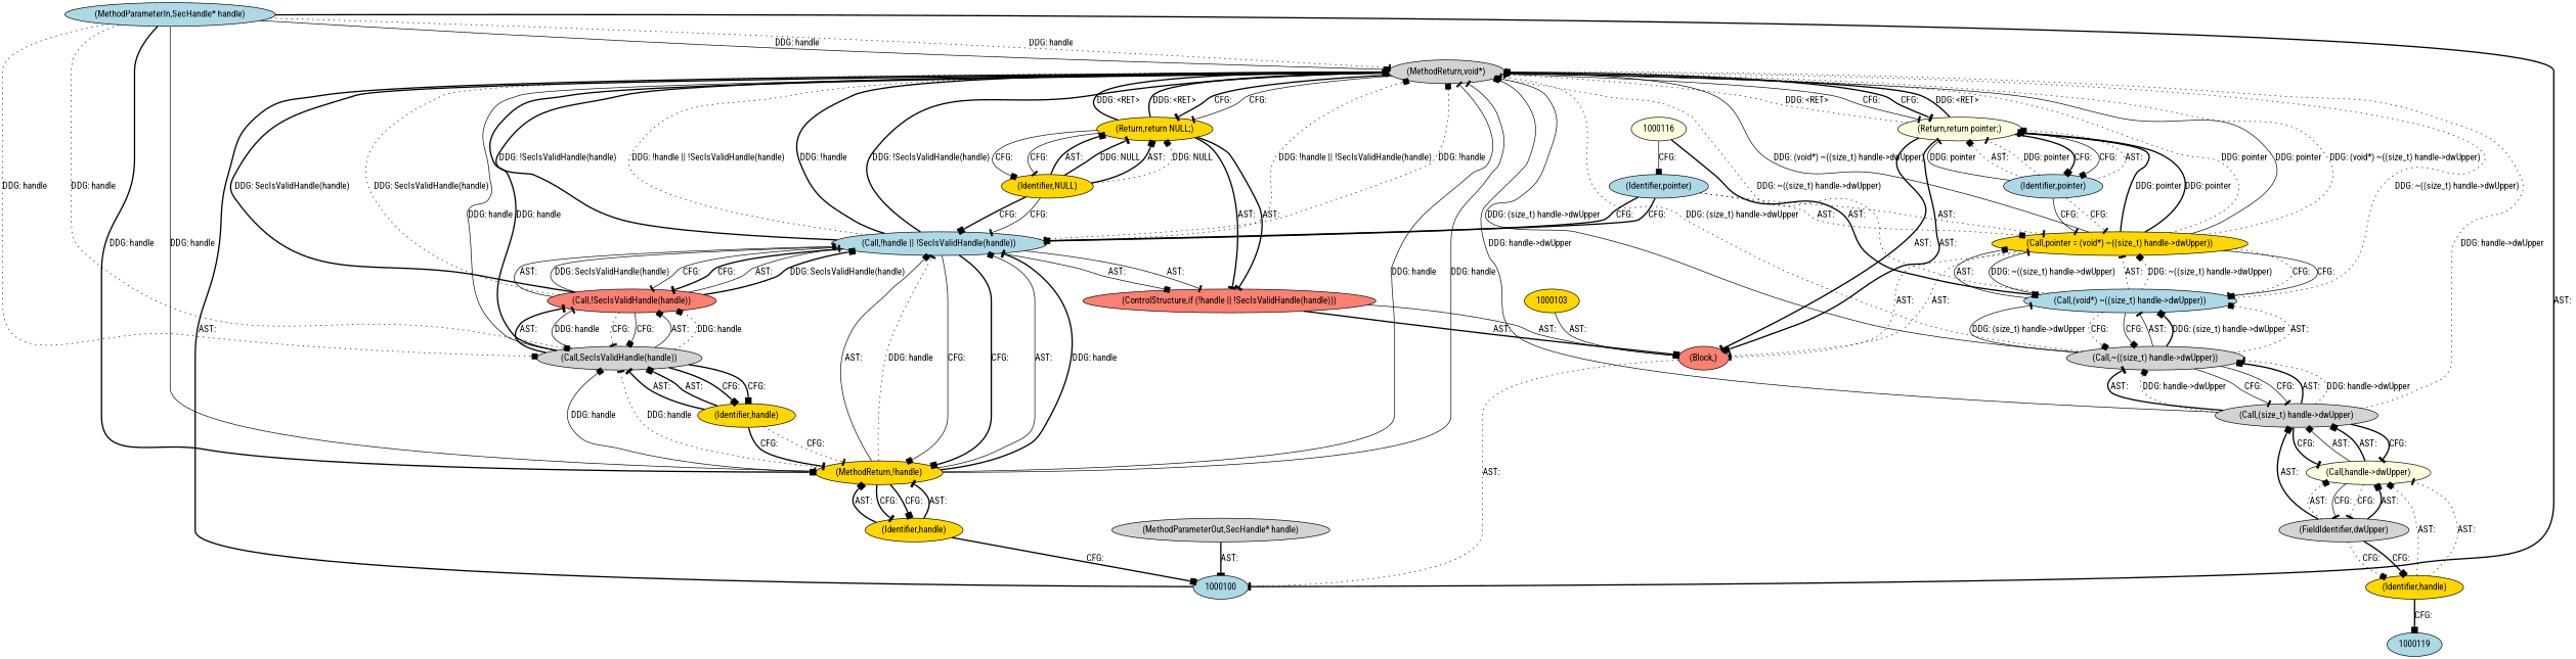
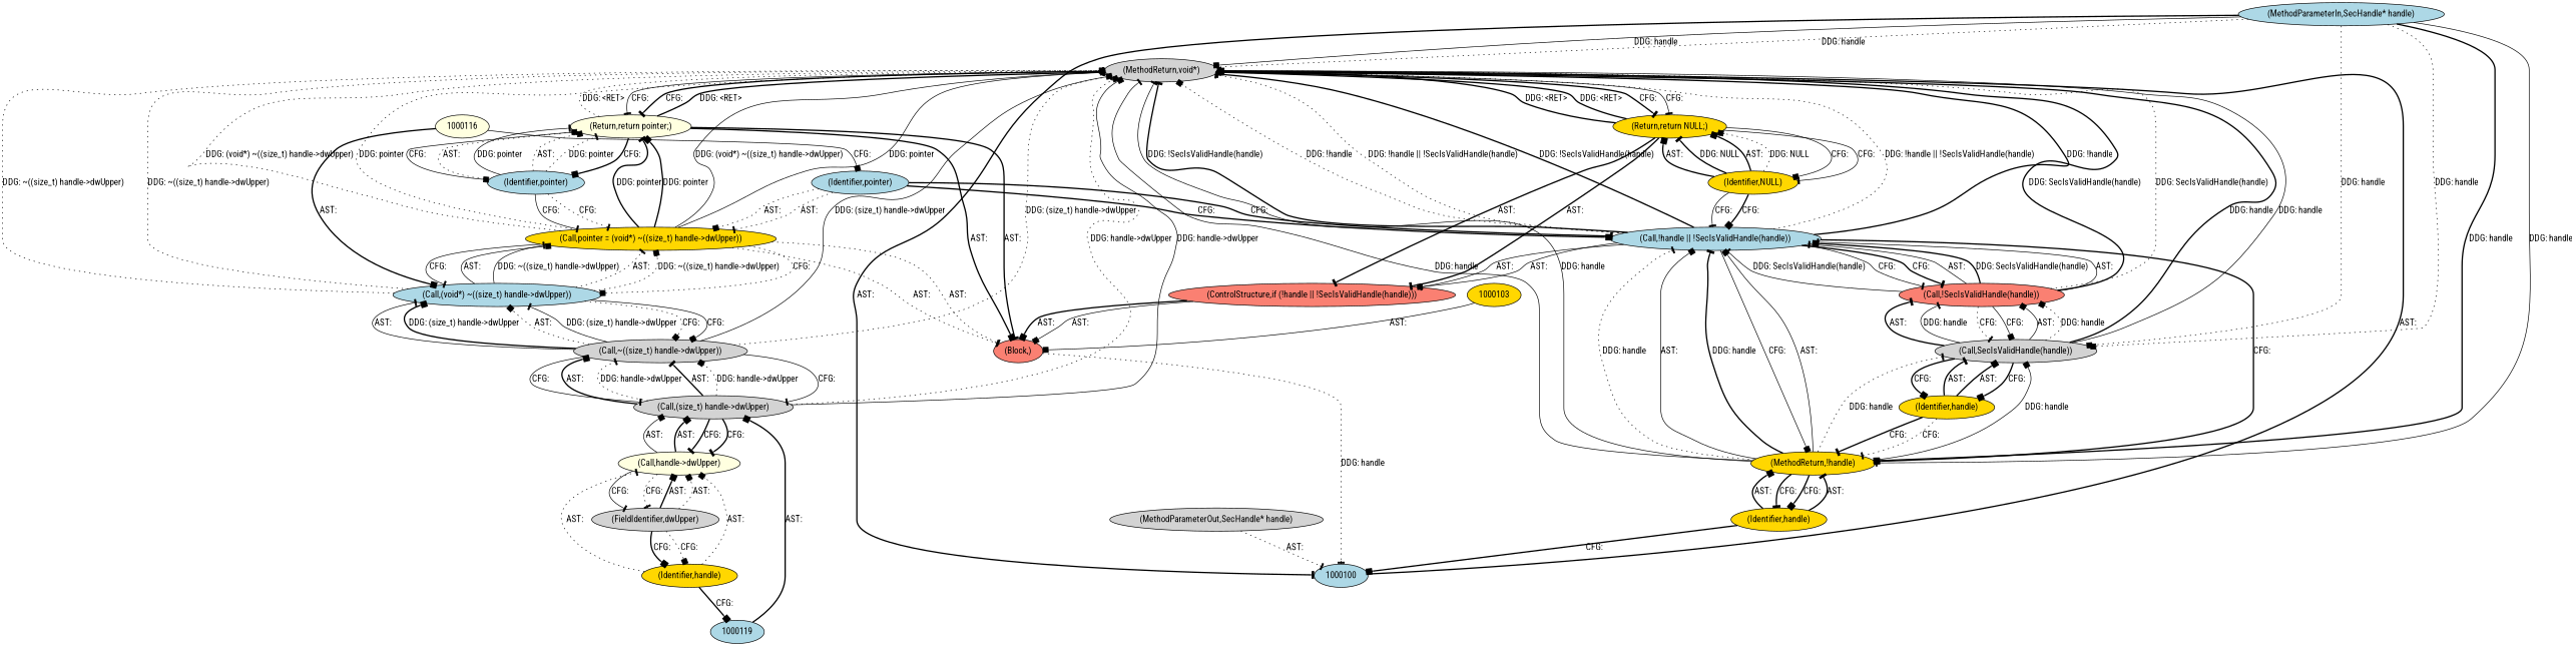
  digraph {
    fontname="Roboto Condensed"
    node [fillcolor=gold fontname="Roboto Condensed" style=filled]
    edge [arrowhead=tee fontname="Roboto Condensed" style=bold]
    n1 [fillcolor=lightgrey label="(MethodReturn,void*)"]
    n2 [fillcolor=lightyellow label="(Return,return pointer;)"]
    n3 [label="(Return,return NULL;)"]
    n4 [fillcolor=lightblue label="(Identifier,pointer)"]
    n5 [fillcolor=salmon label="(Block,)"]
    n6 [fillcolor=salmon label="(ControlStructure,if (!handle || !SecIsValidHandle(handle)))"]
    n7 [label="(Identifier,NULL)"]
    1000100 [fillcolor=lightblue]
    n9 [fillcolor=lightblue label="(MethodParameterIn,SecHandle* handle)"]
    n10 [fillcolor=lightgrey label="(Call,SecIsValidHandle(handle))"]
    n11 [label="(MethodReturn,!handle)"]
    n12 [fillcolor=salmon label="(Call,!SecIsValidHandle(handle))"]
    n13 [label="(Identifier,handle)"]
    n14 [fillcolor=lightblue label="(Call,!handle || !SecIsValidHandle(handle))"]
    n15 [label="(Identifier,handle)"]
    n16 [fillcolor=lightgrey label="(MethodParameterOut,SecHandle* handle)"]
    n17 [label="(Call,pointer = (void*) ~((size_t) handle->dwUpper))"]
    n18 [fillcolor=lightblue label="(Call,(void*) ~((size_t) handle->dwUpper))"]
    n19 [fillcolor=lightgrey label="(Call,~((size_t) handle->dwUpper))"]
    n20 [fillcolor=lightgrey label="(Call,(size_t) handle->dwUpper)"]
    n21 [fillcolor=lightblue label="(Identifier,pointer)"]
    n22 [fillcolor=lightyellow label="(Call,handle->dwUpper)"]
    n23 [fillcolor=lightgrey label="(FieldIdentifier,dwUpper)"]
    n24 [label="(Identifier,handle)"]
    1000119 [fillcolor=lightblue]
    1000103
    1000116 [fillcolor=lightyellow]
    n1 -> n2 [label="CFG: " style=solid]
    n1 -> n2 [label="CFG: "]
    n1 -> n3 [label="CFG: "]
    n1 -> n3 [label="CFG: " style=solid]
    n2 -> n1 [label="DDG: <RET>"]
    n2 -> n1 [label="DDG: <RET>" style=dotted]
    n2 -> n4 [arrowhead=box label="CFG: "]
    n2 -> n4 [arrowhead=box label="CFG: " style=solid]
    n2 -> n5 [label="AST: "]
    n2 -> n5 [arrowhead=box label="AST: "]
    n3 -> n1 [label="DDG: <RET>"]
    n3 -> n1 [arrowhead=box label="DDG: <RET>"]
    n3 -> n6 [label="AST: "]
    n3 -> n6 [label="AST: "]
    n3 -> n7 [arrowhead=box label="CFG: " style=solid]
    n3 -> n7 [label="CFG: " style=solid]
    n4 -> n2 [arrowhead=box label="AST: " style=dotted]
    n4 -> n2 [label="DDG: pointer" style=solid]
    n4 -> n2 [arrowhead=box label="AST: " style=dotted]
    n4 -> n2 [label="DDG: pointer" style=dotted]
    n4 -> n17 [label="CFG: " style=solid]
    n4 -> n17 [label="CFG: " style=dotted]
-   n5 -> 1000100 [label="AST: " style=dotted]
+   n5 -> 1000100 [label="DDG: handle" style=dotted]
    n6 -> n5 [arrowhead=box label="AST: "]
    n6 -> n5 [arrowhead=box label="AST: " style=solid]
    n7 -> n3 [arrowhead=box label="AST: "]
    n7 -> n3 [label="DDG: NULL"]
    n7 -> n3 [arrowhead=box label="AST: "]
    n7 -> n3 [arrowhead=box label="DDG: NULL" style=dotted]
    n7 -> n14 [arrowhead=box label="CFG: "]
    n7 -> n14 [label="CFG: " style=solid]
    1000100 -> n1 [label="AST: "]
    n9 -> n1 [label="DDG: handle" style=dotted]
    n9 -> n1 [arrowhead=box label="DDG: handle" style=solid]
    n9 -> 1000100 [label="AST: "]
    n9 -> n10 [arrowhead=box label="DDG: handle" style=dotted]
    n9 -> n10 [arrowhead=box label="DDG: handle" style=dotted]
    n9 -> n11 [arrowhead=box label="DDG: handle"]
    n9 -> n11 [label="DDG: handle" style=solid]
    n10 -> n1 [label="DDG: handle"]
    n10 -> n1 [arrowhead=box label="DDG: handle" style=solid]
    n10 -> n12 [arrowhead=box label="AST: " style=solid]
    n10 -> n12 [arrowhead=box label="DDG: handle" style=dotted]
    n10 -> n12 [label="AST: "]
    n10 -> n12 [label="DDG: handle" style=solid]
    n10 -> n13 [arrowhead=box label="CFG: "]
    n10 -> n13 [arrowhead=box label="CFG: "]
    n11 -> n1 [label="DDG: handle" style=solid]
    n11 -> n1 [label="DDG: handle" style=solid]
    n11 -> n10 [arrowhead=box label="DDG: handle" style=solid]
    n11 -> n10 [label="DDG: handle" style=dotted]
    n11 -> n14 [arrowhead=box label="AST: " style=solid]
    n11 -> n14 [label="DDG: handle" style=dotted]
    n11 -> n14 [arrowhead=box label="AST: " style=solid]
    n11 -> n14 [label="DDG: handle"]
    n11 -> n15 [label="CFG: "]
    n11 -> n15 [arrowhead=box label="CFG: "]
    n12 -> n1 [arrowhead=box label="DDG: SecIsValidHandle(handle)"]
    n12 -> n1 [label="DDG: SecIsValidHandle(handle)" style=dotted]
    n12 -> n10 [arrowhead=box label="CFG: " style=solid]
    n12 -> n10 [label="CFG: " style=dotted]
    n12 -> n14 [label="AST: " style=solid]
    n12 -> n14 [arrowhead=box label="DDG: SecIsValidHandle(handle)"]
    n12 -> n14 [label="AST: " style=solid]
    n12 -> n14 [label="DDG: SecIsValidHandle(handle)" style=solid]
    n13 -> n10 [label="AST: "]
    n13 -> n10 [arrowhead=box label="AST: "]
    n13 -> n11 [label="CFG: "]
    n13 -> n11 [label="CFG: " style=dotted]
    n14 -> n1 [label="DDG: !SecIsValidHandle(handle)"]
    n14 -> n1 [label="DDG: !handle || !SecIsValidHandle(handle)" style=dotted]
    n14 -> n1 [arrowhead=box label="DDG: !handle"]
    n14 -> n1 [label="DDG: !SecIsValidHandle(handle)"]
    n14 -> n1 [arrowhead=box label="DDG: !handle || !SecIsValidHandle(handle)" style=dotted]
    n14 -> n1 [arrowhead=box label="DDG: !handle" style=dotted]
    n14 -> n6 [label="AST: " style=solid]
    n14 -> n6 [arrowhead=box label="AST: " style=solid]
    n14 -> n11 [arrowhead=box label="CFG: "]
    n14 -> n11 [arrowhead=box label="CFG: " style=solid]
    n14 -> n12 [label="CFG: "]
    n14 -> n12 [label="CFG: " style=solid]
    n15 -> 1000100 [arrowhead=box label="CFG: "]
    n15 -> n11 [label="AST: "]
    n15 -> n11 [arrowhead=box label="AST: "]
-   n16 -> 1000100 [label="AST: "]
+   n16 -> 1000100 [label="AST: " style=dotted]
    n17 -> n1 [label="DDG: pointer" style=dotted]
    n17 -> n1 [label="DDG: (void*) ~((size_t) handle->dwUpper)" style=solid]
    n17 -> n1 [arrowhead=box label="DDG: pointer" style=solid]
    n17 -> n1 [label="DDG: (void*) ~((size_t) handle->dwUpper)" style=dotted]
    n17 -> n2 [label="DDG: pointer"]
    n17 -> n2 [arrowhead=box label="DDG: pointer"]
    n17 -> n5 [label="AST: " style=dotted]
    n17 -> n5 [label="AST: " style=dotted]
    n17 -> n18 [arrowhead=box label="CFG: " style=dotted]
    n17 -> n18 [label="CFG: " style=solid]
    n18 -> n1 [arrowhead=box label="DDG: ~((size_t) handle->dwUpper)" style=dotted]
    n18 -> n1 [arrowhead=box label="DDG: ~((size_t) handle->dwUpper)" style=dotted]
    n18 -> n17 [arrowhead=box label="AST: " style=solid]
    n18 -> n17 [label="DDG: ~((size_t) handle->dwUpper)" style=solid]
    n18 -> n17 [label="AST: " style=dotted]
    n18 -> n17 [arrowhead=box label="DDG: ~((size_t) handle->dwUpper)" style=dotted]
    n18 -> n19 [arrowhead=box label="CFG: " style=dotted]
    n18 -> n19 [arrowhead=box label="CFG: " style=solid]
    n19 -> n1 [label="DDG: (size_t) handle->dwUpper" style=dotted]
    n19 -> n1 [arrowhead=box label="DDG: (size_t) handle->dwUpper" style=solid]
    n19 -> n18 [label="AST: " style=solid]
    n19 -> n18 [arrowhead=box label="DDG: (size_t) handle->dwUpper"]
    n19 -> n18 [arrowhead=box label="AST: " style=dotted]
    n19 -> n18 [label="DDG: (size_t) handle->dwUpper" style=solid]
    n19 -> n20 [label="CFG: " style=solid]
    n19 -> n20 [label="CFG: " style=solid]
    n20 -> n1 [arrowhead=box label="DDG: handle->dwUpper" style=solid]
    n20 -> n1 [arrowhead=box label="DDG: handle->dwUpper" style=dotted]
    n20 -> n19 [arrowhead=box label="AST: "]
    n20 -> n19 [label="DDG: handle->dwUpper" style=dotted]
    n20 -> n19 [label="AST: "]
    n20 -> n19 [arrowhead=box label="DDG: handle->dwUpper" style=dotted]
    n20 -> n22 [label="CFG: "]
    n20 -> n22 [label="CFG: "]
    n21 -> n14 [label="CFG: "]
    n21 -> n14 [arrowhead=box label="CFG: "]
    n21 -> n17 [label="AST: " style=dotted]
    n21 -> n17 [arrowhead=box label="AST: " style=dotted]
    n22 -> n20 [arrowhead=box label="AST: " style=solid]
    n22 -> n20 [arrowhead=box label="AST: "]
    n22 -> n23 [label="CFG: " style=solid]
    n22 -> n23 [label="CFG: " style=dotted]
    n23 -> n22 [arrowhead=box label="AST: "]
    n23 -> n22 [arrowhead=box label="AST: " style=dotted]
    n23 -> n24 [arrowhead=box label="CFG: " style=dotted]
    n23 -> n24 [arrowhead=box label="CFG: "]
    n24 -> n22 [label="AST: " style=dotted]
    n24 -> n22 [arrowhead=box label="AST: " style=dotted]
    n24 -> 1000119 [arrowhead=box label="CFG: "]
-   n23 -> n20 [arrowhead=box label="AST: "]
+   1000119 -> n20 [arrowhead=box label="AST: "]
    1000103 -> n5 [arrowhead=box label="AST: " style=solid]
    1000116 -> n18 [arrowhead=box label="AST: "]
    1000116 -> n21 [arrowhead=box label="CFG: " style=solid]
  }
